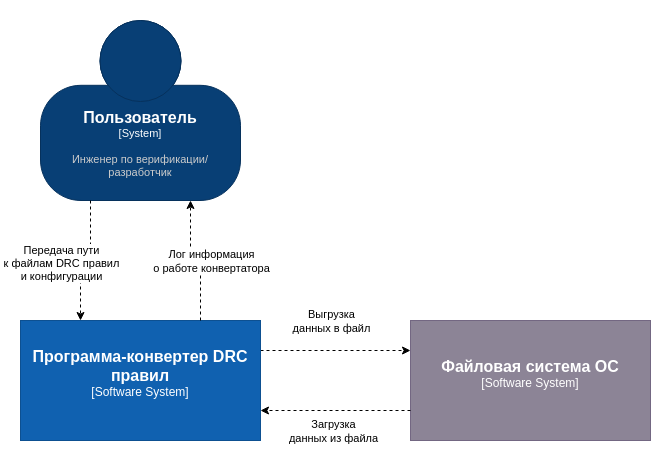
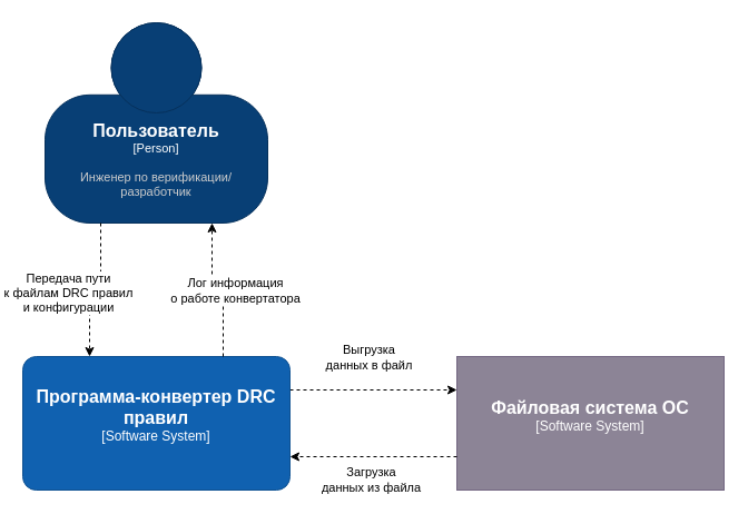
  <mxCell id="0" />
  <mxCell id="1" parent="0" />
- <mxCell id="2" value="&lt;font style=&quot;font-size: 16px&quot;&gt;&lt;b&gt;Пользователь&lt;/b&gt;&lt;/font&gt;&lt;div&gt;[System]&lt;/div&gt;&lt;br&gt;&lt;div&gt;&lt;font style=&quot;font-size: 11px&quot;&gt;&lt;font color=&quot;#cccccc&quot;&gt;Инженер по верификации/разработчик&lt;/font&gt;&lt;/div&gt;" style="html=1;fontSize=11;dashed=0;whiteSpace=wrap;fillColor=#083F75;strokeColor=#06315C;fontColor=#ffffff;shape=mxgraph.c4.person2;align=center;metaEdit=1;points=[[0.5,0,0],[1,0.5,0],[1,0.75,0],[0.75,1,0],[0.5,1,0],[0.25,1,0],[0,0.75,0],[0,0.5,0]];resizable=0;" parent="1" vertex="1"><mxGeometry x="40" y="20" width="200" height="180" as="geometry" /></mxCell>
+ <mxCell id="2" value="&lt;font style=&quot;font-size: 16px&quot;&gt;&lt;b&gt;Пользователь&lt;/b&gt;&lt;/font&gt;&lt;div&gt;[Person]&lt;/div&gt;&lt;br&gt;&lt;div&gt;&lt;font style=&quot;font-size: 11px&quot;&gt;&lt;font color=&quot;#cccccc&quot;&gt;Инженер по верификации/разработчик&lt;/font&gt;&lt;/div&gt;" style="html=1;fontSize=11;dashed=0;whiteSpace=wrap;fillColor=#083F75;strokeColor=#06315C;fontColor=#ffffff;shape=mxgraph.c4.person2;align=center;metaEdit=1;points=[[0.5,0,0],[1,0.5,0],[1,0.75,0],[0.75,1,0],[0.5,1,0],[0.25,1,0],[0,0.75,0],[0,0.5,0]];resizable=0;" parent="1" vertex="1"><mxGeometry x="40" y="20" width="200" height="180" as="geometry" /></mxCell>
  <mxCell id="3" style="edgeStyle=orthogonalEdgeStyle;rounded=0;orthogonalLoop=1;jettySize=auto;html=1;dashed=1;entryX=0;entryY=0.25;entryDx=0;entryDy=0;entryPerimeter=0;exitX=1;exitY=0.25;exitDx=0;exitDy=0;exitPerimeter=0;" parent="1" source="5" target="6" edge="1"><mxGeometry relative="1" as="geometry"><mxPoint x="260" y="350" as="sourcePoint" /><mxPoint x="377" y="350" as="targetPoint" /><Array as="points" /></mxGeometry></mxCell>
  <mxCell id="4" value="Выгрузка&lt;div&gt;данных в файл&lt;/div&gt;" style="edgeLabel;html=1;align=center;verticalAlign=middle;resizable=0;points=[];" parent="3" vertex="1" connectable="0"><mxGeometry x="0.222" y="-5" relative="1" as="geometry"><mxPoint x="-22" y="-35" as="offset" /></mxGeometry></mxCell>
- <mxCell id="5" value="&lt;font style=&quot;font-size: 16px&quot;&gt;&lt;b&gt;Программа-конвертер DRC правил&lt;/b&gt;&lt;/font&gt;&lt;div&gt;[Software System]&lt;/div&gt;&lt;br&gt;&lt;div&gt;&lt;font style=&quot;font-size: 11px&quot;&gt;&lt;font color=&quot;#cccccc&quot;&gt;&lt;/font&gt;&lt;/div&gt;" style="whiteSpace=wrap;html=1;labelBackgroundColor=none;fillColor=#1061B0;fontColor=#ffffff;align=center;arcSize=10;strokeColor=#0D5091;metaEdit=1;resizable=0;points=[[0.25,0,0],[0.5,0,0],[0.75,0,0],[1,0.25,0],[1,0.5,0],[1,0.75,0],[0.75,1,0],[0.5,1,0],[0.25,1,0],[0,0.75,0],[0,0.5,0],[0,0.25,0]];rounded=0;" parent="1" vertex="1"><mxGeometry x="20" y="320" width="240" height="120" as="geometry" /></mxCell>
+ <mxCell id="5" value="&lt;font style=&quot;font-size: 16px&quot;&gt;&lt;b&gt;Программа-конвертер DRC правил&lt;/b&gt;&lt;/font&gt;&lt;div&gt;[Software System]&lt;/div&gt;&lt;br&gt;&lt;div&gt;&lt;font style=&quot;font-size: 11px&quot;&gt;&lt;font color=&quot;#cccccc&quot;&gt;&lt;/font&gt;&lt;/div&gt;" style="rounded=1;whiteSpace=wrap;html=1;labelBackgroundColor=none;fillColor=#1061B0;fontColor=#ffffff;align=center;arcSize=10;strokeColor=#0D5091;metaEdit=1;resizable=0;points=[[0.25,0,0],[0.5,0,0],[0.75,0,0],[1,0.25,0],[1,0.5,0],[1,0.75,0],[0.75,1,0],[0.5,1,0],[0.25,1,0],[0,0.75,0],[0,0.5,0],[0,0.25,0]];" parent="1" vertex="1"><mxGeometry x="20" y="320" width="240" height="120" as="geometry" /></mxCell>
  <mxCell id="6" value="&lt;font style=&quot;font-size: 16px&quot;&gt;&lt;b&gt;Файловая система ОС&lt;/b&gt;&lt;/font&gt;&lt;div&gt;[Software System]&lt;/div&gt;&lt;br&gt;&lt;div&gt;&lt;font style=&quot;font-size: 11px&quot;&gt;&lt;font color=&quot;#cccccc&quot;&gt;&lt;/font&gt;&lt;/div&gt;" style="whiteSpace=wrap;html=1;labelBackgroundColor=none;fillColor=#8C8496;fontColor=#ffffff;align=center;arcSize=10;strokeColor=#736782;metaEdit=1;resizable=0;points=[[0.25,0,0],[0.5,0,0],[0.75,0,0],[1,0.25,0],[1,0.5,0],[1,0.75,0],[0.75,1,0],[0.5,1,0],[0.25,1,0],[0,0.75,0],[0,0.5,0],[0,0.25,0]];rounded=0;" parent="1" vertex="1"><mxGeometry x="410" y="320" width="240" height="120" as="geometry" /></mxCell>
  <mxCell id="7" style="edgeStyle=orthogonalEdgeStyle;rounded=0;orthogonalLoop=1;jettySize=auto;html=1;entryX=0.25;entryY=0;entryDx=0;entryDy=0;entryPerimeter=0;startArrow=none;startFill=0;dashed=1;exitX=0.25;exitY=1;exitDx=0;exitDy=0;exitPerimeter=0;" parent="1" source="2" target="5" edge="1"><mxGeometry relative="1" as="geometry" /></mxCell>
  <mxCell id="8" value="Передача пути&lt;div&gt;к файлам DRC правил&lt;div&gt;и конфигурации&lt;/div&gt;&lt;/div&gt;" style="edgeLabel;html=1;align=center;verticalAlign=middle;resizable=0;points=[];" parent="7" vertex="1" connectable="0"><mxGeometry x="0.164" y="3" relative="1" as="geometry"><mxPoint x="-23" y="-4" as="offset" /></mxGeometry></mxCell>
  <mxCell id="9" style="edgeStyle=orthogonalEdgeStyle;rounded=0;orthogonalLoop=1;jettySize=auto;html=1;entryX=0.75;entryY=1;entryDx=0;entryDy=0;entryPerimeter=0;exitX=0.75;exitY=0;exitDx=0;exitDy=0;exitPerimeter=0;dashed=1;" parent="1" source="5" target="2" edge="1"><mxGeometry relative="1" as="geometry" /></mxCell>
  <mxCell id="10" value="Лог информация&lt;div&gt;о работе конвертатора&lt;/div&gt;" style="edgeLabel;html=1;align=center;verticalAlign=middle;resizable=0;points=[];" parent="9" vertex="1" connectable="0"><mxGeometry relative="1" as="geometry"><mxPoint x="15" as="offset" /></mxGeometry></mxCell>
  <mxCell id="11" style="edgeStyle=orthogonalEdgeStyle;rounded=0;orthogonalLoop=1;jettySize=auto;html=1;entryX=1;entryY=0.75;entryDx=0;entryDy=0;entryPerimeter=0;exitX=0;exitY=0.75;exitDx=0;exitDy=0;exitPerimeter=0;dashed=1;" parent="1" source="6" target="5" edge="1"><mxGeometry relative="1" as="geometry" /></mxCell>
  <mxCell id="12" value="Загрузка&lt;div&gt;данных из файла&lt;/div&gt;" style="edgeLabel;html=1;align=center;verticalAlign=middle;resizable=0;points=[];" parent="11" vertex="1" connectable="0"><mxGeometry x="0.04" y="3" relative="1" as="geometry"><mxPoint y="17" as="offset" /></mxGeometry></mxCell>
